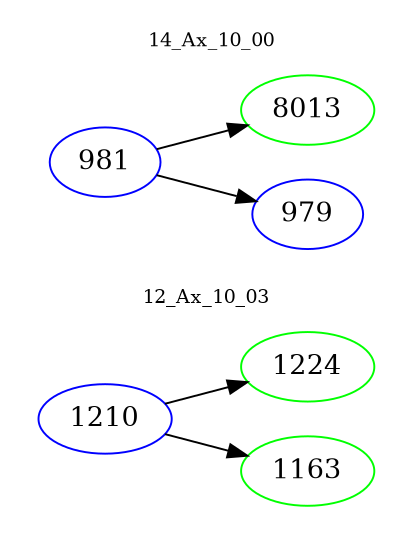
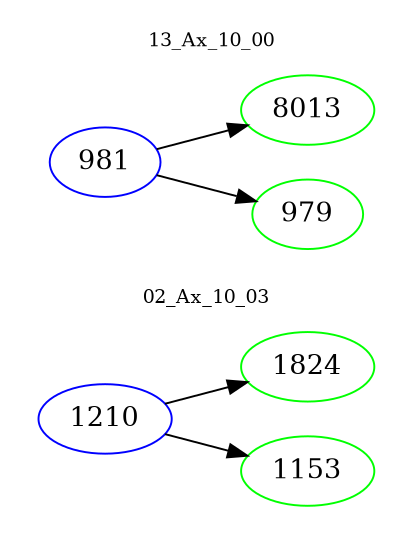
  digraph {
    rankdir=LR
    node [color=green]
    edge [color=black]
    n1 [color=blue label=1210]
-   n2 [label=1163]
-   n3 [label=1224]
+   n2 [label=1153]
+   n3 [label=1824]
    n4 [color=blue label=981]
-   n5 [color=blue label=979]
+   n5 [label=979]
    n6 [label=8013]
    subgraph cluster_1 {
      color=white
      fontsize=10
-     label="12_Ax_10_03"
+     label="02_Ax_10_03"
      n1
      n2
      n3
    }
    subgraph cluster_2 {
      color=white
      fontsize=10
-     label="14_Ax_10_00"
+     label="13_Ax_10_00"
      n4
      n5
      n6
    }
    n1 -> n2
    n1 -> n3
    n4 -> n5
    n4 -> n6
  }
